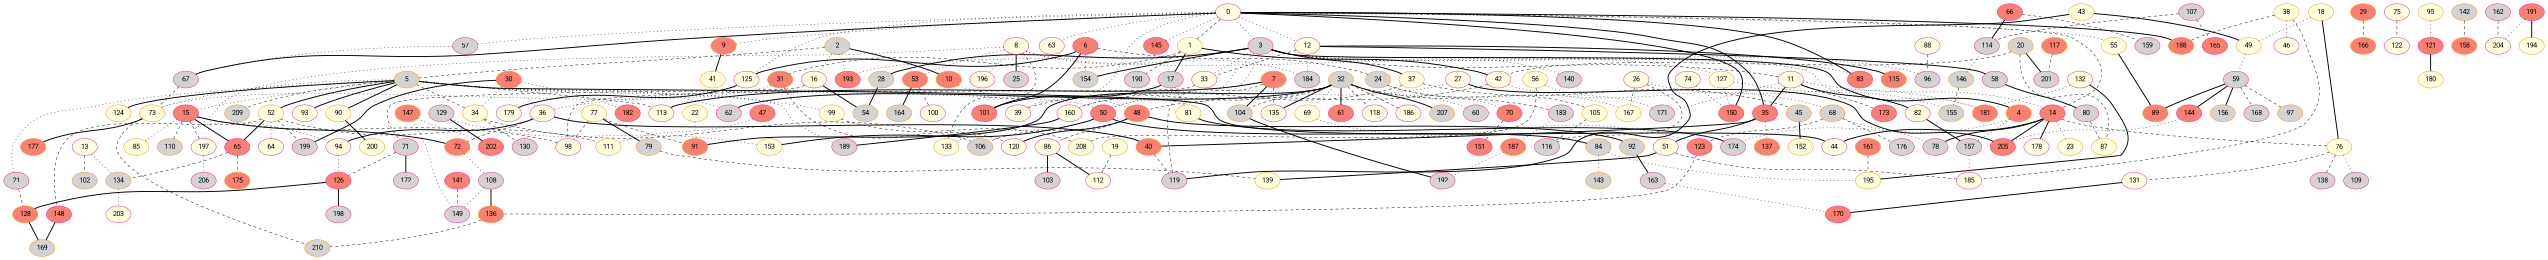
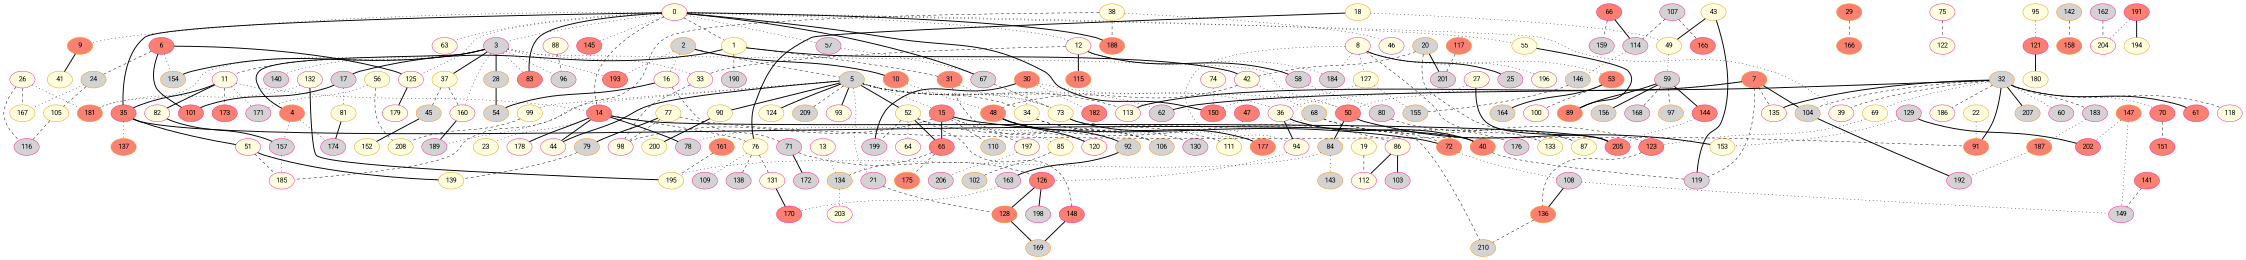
  graph {
    fontname=Roboto
    node [color=deeppink fillcolor=lightyellow fontname=Roboto style=filled]
    edge [fontname=Roboto style=dotted]
    1 [color=darkorange]
    0
    3 [fillcolor=lightgrey]
    9 [color=darkorange fillcolor=salmon]
    12
    14 [fillcolor=salmon]
    35 [fillcolor=salmon]
    39
    55 [color=darkorange]
    57 [fillcolor=lightgrey]
    63
    67 [fillcolor=lightgrey]
    83 [fillcolor=salmon]
    125
    145 [fillcolor=salmon]
    150 [fillcolor=salmon]
    188 [color=darkorange fillcolor=salmon]
    17 [fillcolor=lightgrey]
    31 [color=darkorange fillcolor=salmon]
    42
    190 [fillcolor=lightgrey]
    193 [fillcolor=salmon]
    4 [color=darkorange fillcolor=salmon]
    11
    28 [color=darkorange fillcolor=lightgrey]
    33
    37 [color=darkorange]
    50 [fillcolor=salmon]
    96 [fillcolor=lightgrey]
    140 [fillcolor=lightgrey]
    154 [color=darkorange fillcolor=lightgrey]
    160
    181 [color=darkorange fillcolor=salmon]
    41 [color=darkorange]
    184 [fillcolor=lightgrey]
    58 [fillcolor=lightgrey]
    115 [color=darkorange fillcolor=salmon]
    44
    23 [color=darkorange]
    76 [color=darkorange]
    78 [fillcolor=lightgrey]
    178
    205 [fillcolor=salmon]
    40 [color=darkorange fillcolor=salmon]
    51
    137 [color=darkorange fillcolor=salmon]
    89 [color=darkorange fillcolor=salmon]
    73 [color=darkorange]
    179
    101 [fillcolor=salmon]
    81 [color=darkorange]
    27
    120
    48 [color=darkorange fillcolor=salmon]
    68 [color=darkorange fillcolor=lightgrey]
    2 [color=darkorange fillcolor=lightgrey]
    5 [color=darkorange fillcolor=lightgrey]
    10 [color=darkorange fillcolor=salmon]
    16
    15 [fillcolor=salmon]
    21 [fillcolor=lightgrey]
    34 [color=darkorange]
    52 [color=darkorange]
    62 [fillcolor=lightgrey]
    90 [color=darkorange]
    93
    99 [color=darkorange]
    113
    124 [color=darkorange]
    189 [fillcolor=lightgrey]
    209 [color=darkorange fillcolor=lightgrey]
    54 [color=darkorange fillcolor=lightgrey]
    71 [fillcolor=lightgrey]
    157 [fillcolor=lightgrey]
    174 [fillcolor=lightgrey]
    82
    171 [fillcolor=lightgrey]
    173 [fillcolor=salmon]
    98
    45 [color=darkorange fillcolor=lightgrey]
    133 [color=darkorange]
    84 [color=darkorange fillcolor=lightgrey]
    153 [color=darkorange]
    185
    65 [fillcolor=salmon]
    72 [color=darkorange fillcolor=salmon]
    85 [color=darkorange]
    110 [color=darkorange fillcolor=lightgrey]
    197
    128 [color=darkorange fillcolor=salmon]
    106 [color=darkorange fillcolor=lightgrey]
    130 [fillcolor=lightgrey]
    199 [fillcolor=lightgrey]
    111 [color=darkorange]
    64
    148 [fillcolor=salmon]
    177 [color=darkorange fillcolor=salmon]
    210 [color=darkorange fillcolor=lightgrey]
    200 [color=darkorange]
    208 [color=darkorange]
    6 [fillcolor=salmon]
    24 [color=darkorange fillcolor=lightgrey]
    105 [color=darkorange]
    167 [color=darkorange]
    7 [color=darkorange fillcolor=salmon]
    36
    104 [color=darkorange fillcolor=lightgrey]
    119 [fillcolor=lightgrey]
    135
    94
    192 [fillcolor=lightgrey]
    25 [fillcolor=lightgrey]
    8
    53 [color=darkorange fillcolor=salmon]
    127 [color=darkorange]
    196
    100
    164 [color=darkorange fillcolor=lightgrey]
    126 [fillcolor=salmon]
    155 [color=darkorange fillcolor=lightgrey]
    86
    92 [color=darkorange fillcolor=lightgrey]
    80 [fillcolor=lightgrey]
    102 [color=darkorange fillcolor=lightgrey]
    13
    134 [color=darkorange fillcolor=lightgrey]
    203
    109 [fillcolor=lightgrey]
    131
    138 [fillcolor=lightgrey]
    175 [color=darkorange fillcolor=salmon]
    108 [fillcolor=lightgrey]
    206 [fillcolor=lightgrey]
    172 [fillcolor=lightgrey]
    18 [color=darkorange]
    49 [color=darkorange]
    59 [fillcolor=lightgrey]
    19 [color=darkorange]
    112
    20 [color=darkorange fillcolor=lightgrey]
    87 [color=darkorange]
    201 [fillcolor=lightgrey]
    169 [color=darkorange fillcolor=lightgrey]
    22 [color=darkorange]
    91 [color=darkorange fillcolor=salmon]
    116 [fillcolor=lightgrey]
    26
    29 [color=darkorange fillcolor=salmon]
    166 [color=darkorange fillcolor=salmon]
    30 [color=darkorange fillcolor=salmon]
    182 [fillcolor=salmon]
    32 [color=darkorange fillcolor=lightgrey]
    60 [fillcolor=lightgrey]
    61 [fillcolor=salmon]
    69 [color=darkorange]
    70 [fillcolor=salmon]
    118
    183 [fillcolor=lightgrey]
    186
    207 [color=darkorange fillcolor=lightgrey]
    123 [fillcolor=salmon]
    151 [fillcolor=salmon]
    187 [color=darkorange fillcolor=salmon]
    139 [color=darkorange]
    152 [color=darkorange]
    38 [color=darkorange]
    46
    176 [fillcolor=lightgrey]
    43 [color=darkorange]
    47 [fillcolor=salmon]
    103 [fillcolor=lightgrey]
    163 [fillcolor=lightgrey]
    97 [color=darkorange fillcolor=lightgrey]
    144 [fillcolor=salmon]
    156 [color=darkorange fillcolor=lightgrey]
    168 [fillcolor=lightgrey]
    143 [color=darkorange fillcolor=lightgrey]
    195 [color=darkorange]
    56 [color=darkorange]
    66 [fillcolor=salmon]
    114 [fillcolor=lightgrey]
    159 [fillcolor=lightgrey]
    146 [color=darkorange fillcolor=lightgrey]
    136 [color=darkorange fillcolor=salmon]
    198 [fillcolor=lightgrey]
    149 [fillcolor=lightgrey]
    74
    75
    122
    170 [fillcolor=salmon]
    77 [color=darkorange]
    79 [color=darkorange fillcolor=lightgrey]
    88
    95 [color=darkorange]
    121 [fillcolor=salmon]
    180 [color=darkorange]
    107 [fillcolor=lightgrey]
    165 [fillcolor=salmon]
    117 [color=darkorange fillcolor=salmon]
    129 [fillcolor=lightgrey]
    202 [fillcolor=salmon]
    132
    141 [fillcolor=salmon]
    142 [color=darkorange fillcolor=lightgrey]
    158 [color=darkorange fillcolor=salmon]
    147 [color=darkorange fillcolor=salmon]
    161 [color=darkorange fillcolor=salmon]
    162 [fillcolor=lightgrey]
    204
    191 [fillcolor=salmon]
    194 [color=darkorange]
    1 -- 17 [style=bold]
    1 -- 31 [style=dashed]
    1 -- 42 [style=bold]
    1 -- 190 [style=dashed]
    0 -- 1 [style=dashed]
    0 -- 3
    0 -- 9
    0 -- 12
    0 -- 14 [style=dashed]
    0 -- 35 [style=bold]
    0 -- 39
    0 -- 55
    0 -- 57
    0 -- 63
    0 -- 67 [style=bold]
    0 -- 83 [style=bold]
    0 -- 125
    0 -- 145
    0 -- 150 [style=bold]
    0 -- 188 [style=bold]
    3 -- 83
    3 -- 193
    3 -- 4 [style=bold]
    3 -- 11 [style=dashed]
    3 -- 28 [style=bold]
    3 -- 33
    3 -- 37 [style=bold]
    3 -- 50
    3 -- 96
    3 -- 140
    3 -- 154 [style=bold]
    3 -- 160
    3 -- 181
    9 -- 41 [style=bold]
    12 -- 33 [style=dashed]
    12 -- 184
    12 -- 58 [style=bold]
    12 -- 115 [style=bold]
    14 -- 44 [style=bold]
    14 -- 23
    14 -- 76 [style=dashed]
    14 -- 78 [style=bold]
    14 -- 178 [style=bold]
    14 -- 205 [style=bold]
    35 -- 40 [style=bold]
    35 -- 51 [style=bold]
    35 -- 137
    55 -- 89 [style=bold]
    57 -- 67
    67 -- 73 [style=dashed]
    125 -- 179 [style=bold]
    17 -- 101 [style=bold]
    17 -- 81
    31 -- 73
    31 -- 120 [style=dashed]
    42 -- 48 [style=dashed]
    42 -- 68
    4 -- 157
    4 -- 174
    11 -- 14
    11 -- 35 [style=bold]
    11 -- 82 [style=bold]
    11 -- 171
    11 -- 173 [style=dashed]
    28 -- 54 [style=bold]
    33 -- 98 [style=dashed]
    37 -- 160 [style=dashed]
    37 -- 45 [style=dashed]
    50 -- 133
    50 -- 84 [style=bold]
    50 -- 153 [style=bold]
    160 -- 189 [style=bold]
-   58 -- 80 [style=bold]
+   58 -- 80
    76 -- 109
    76 -- 131 [style=dashed]
    76 -- 138 [style=dashed]
    40 -- 119 [style=dashed]
    51 -- 185 [style=dashed]
    51 -- 139 [style=bold]
    73 -- 177 [style=bold]
    73 -- 210 [style=dashed]
    81 -- 174 [style=bold]
    27 -- 50
    27 -- 205 [style=bold]
    48 -- 120 [style=bold]
    48 -- 106 [style=dashed]
    48 -- 86 [style=dashed]
    48 -- 92 [style=bold]
    68 -- 78
    68 -- 123 [style=dashed]
    68 -- 176 [style=dashed]
    2 -- 193
    2 -- 5 [style=dashed]
    2 -- 10 [style=bold]
    2 -- 16
    5 -- 50
    5 -- 44 [style=bold]
    5 -- 73
    5 -- 15
    5 -- 21
    5 -- 34 [style=dashed]
    5 -- 52 [style=bold]
    5 -- 62
    5 -- 90 [style=bold]
    5 -- 93 [style=bold]
    5 -- 99
    5 -- 113 [style=dashed]
    5 -- 124 [style=bold]
    5 -- 189
    5 -- 209 [style=dashed]
    10 -- 48
    16 -- 54 [style=bold]
    16 -- 71 [style=dashed]
    15 -- 98 [style=dashed]
    15 -- 65 [style=bold]
    15 -- 72 [style=bold]
    15 -- 85
    15 -- 110 [style=dashed]
    15 -- 197 [style=dashed]
    21 -- 128 [style=dashed]
    34 -- 106 [style=dashed]
    34 -- 130 [style=dashed]
    52 -- 65 [style=bold]
    52 -- 199 [style=dashed]
    52 -- 111 [style=dashed]
    52 -- 64
    52 -- 148 [style=dashed]
    90 -- 200 [style=bold]
    99 -- 208 [style=dashed]
    71 -- 126 [style=dashed]
    71 -- 172 [style=bold]
    157 -- 185
    82 -- 157 [style=bold]
    45 -- 152 [style=bold]
    84 -- 143
    84 -- 195
    65 -- 134 [style=dashed]
    65 -- 175 [style=dashed]
    72 -- 108
    197 -- 206
    128 -- 169 [style=bold]
    148 -- 169 [style=bold]
    6 -- 125 [style=bold]
    6 -- 154
    6 -- 101 [style=bold]
    6 -- 24 [style=dashed]
    24 -- 105 [style=dashed]
    24 -- 167
    105 -- 116 [style=dashed]
    7 -- 113 [style=bold]
    7 -- 36
    7 -- 104 [style=bold]
    7 -- 119 [style=dashed]
    7 -- 135 [style=dashed]
    36 -- 40 [style=bold]
    36 -- 72 [style=dashed]
    36 -- 94 [style=bold]
    104 -- 192 [style=bold]
    94 -- 126
    8 -- 184
    8 -- 133 [style=dashed]
    8 -- 94
    8 -- 25 [style=bold]
    8 -- 53
    8 -- 127
    8 -- 196
    53 -- 100 [style=dashed]
    53 -- 164 [style=bold]
    127 -- 150
    127 -- 155
    126 -- 128 [style=bold]
    126 -- 198 [style=bold]
    86 -- 112 [style=bold]
    86 -- 103 [style=bold]
    92 -- 163 [style=bold]
    80 -- 87 [style=dashed]
-   13 -- 102 [style=dashed]
+   85 -- 102 [style=dashed]
    13 -- 134
    134 -- 203
    131 -- 170 [style=bold]
    108 -- 136 [style=bold]
    108 -- 149
    18 -- 76 [style=bold]
    18 -- 49
    49 -- 59
    59 -- 89 [style=bold]
    59 -- 97 [style=dashed]
    59 -- 144 [style=bold]
    59 -- 156 [style=bold]
    59 -- 168 [style=dashed]
    19 -- 112 [style=dashed]
    20 -- 42 [style=dashed]
    20 -- 87 [style=dashed]
    20 -- 201 [style=bold]
    22 -- 91
    26 -- 181
    26 -- 167 [style=dashed]
    26 -- 116 [style=dashed]
    29 -- 166 [style=dashed]
    30 -- 34
    30 -- 199 [style=bold]
    30 -- 36
    30 -- 182
    32 -- 39 [style=dashed]
    32 -- 62 [style=bold]
    32 -- 104 [style=dashed]
    32 -- 135 [style=bold]
    32 -- 91 [style=bold]
    32 -- 60
    32 -- 61 [style=bold]
    32 -- 69
    32 -- 70
    32 -- 118 [style=dashed]
    32 -- 183 [style=dashed]
    32 -- 186 [style=dashed]
    32 -- 207 [style=bold]
    69 -- 123
    70 -- 151 [style=dashed]
    183 -- 187
    123 -- 136 [style=dashed]
    187 -- 192
    38 -- 188 [style=dashed]
    38 -- 185 [style=dashed]
    38 -- 46
    43 -- 119 [style=bold]
    43 -- 49 [style=bold]
    47 -- 111
    163 -- 170
    144 -- 205
    56 -- 171
    56 -- 208 [style=dashed]
    66 -- 114 [style=bold]
    66 -- 159 [style=dashed]
    114 -- 146
    146 -- 155 [style=dashed]
    136 -- 210 [style=dashed]
    74 -- 150
    75 -- 122 [style=dashed]
    77 -- 98 [style=dashed]
    77 -- 91 [style=dashed]
    77 -- 79 [style=bold]
    79 -- 139 [style=dashed]
    88 -- 96 [style=dashed]
    95 -- 121
    121 -- 180 [style=bold]
    107 -- 114 [style=dashed]
    107 -- 165 [style=dashed]
    117 -- 201 [style=dashed]
    129 -- 153
    129 -- 202 [style=bold]
    132 -- 181
    132 -- 195 [style=bold]
    141 -- 149 [style=dashed]
    142 -- 158 [style=dashed]
    147 -- 149
    147 -- 202
    161 -- 195 [style=dashed]
    162 -- 204 [style=dashed]
    191 -- 204
    191 -- 194 [style=bold]
  }
